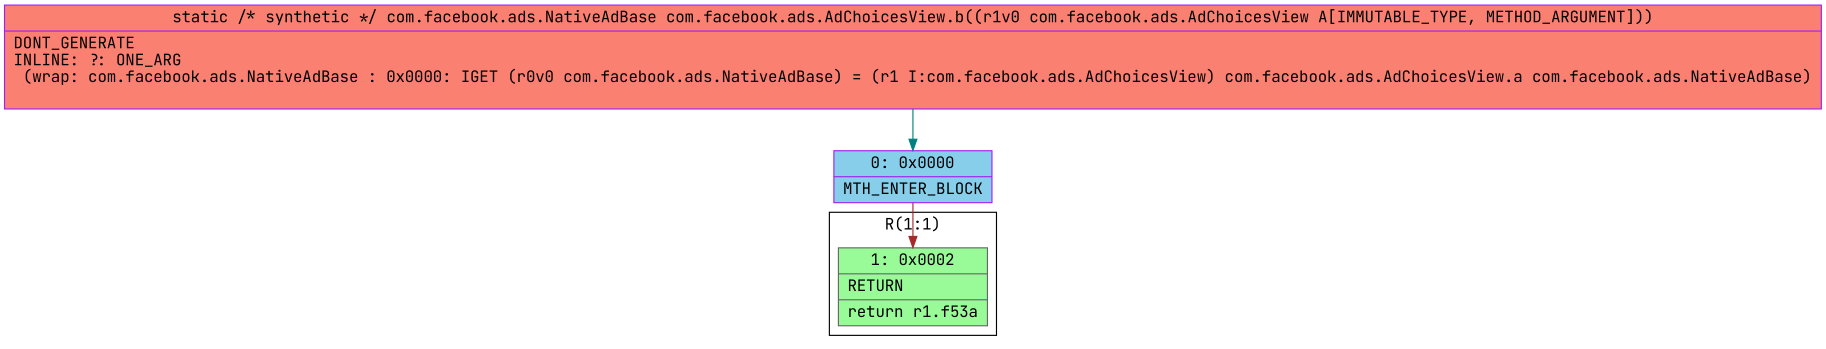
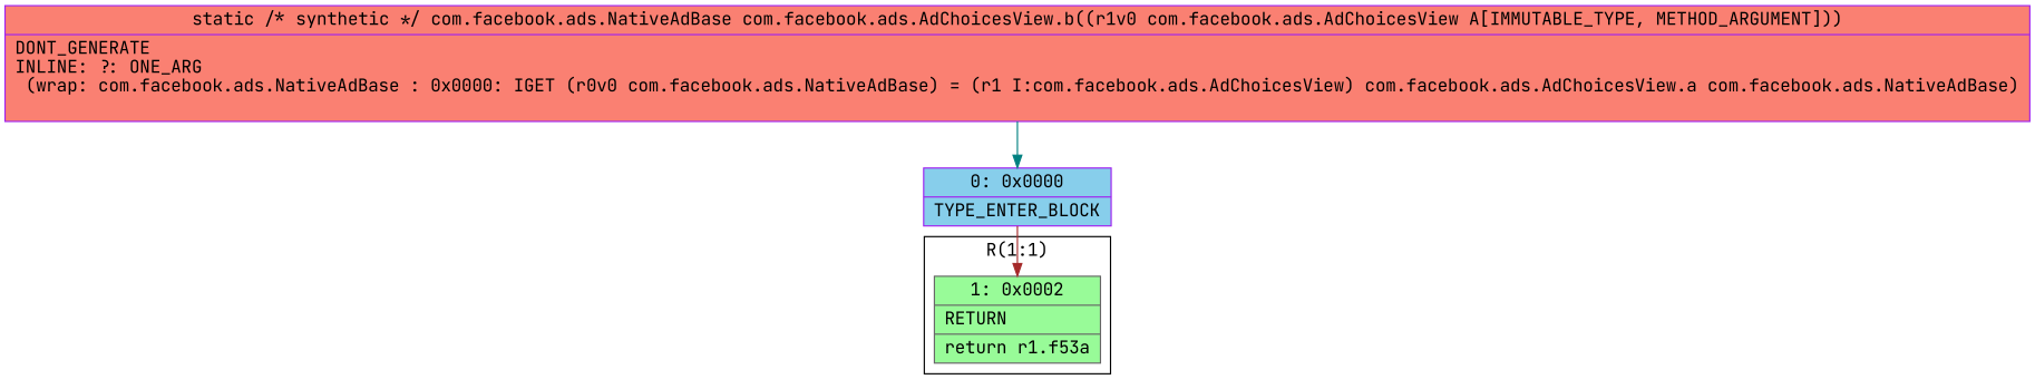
  digraph {
    fontname="JetBrains Mono"
    node [color=purple shape=record style=filled fontname="JetBrains Mono"]
    edge [fontname="JetBrains Mono"]
    n1 [color=gray40 label="{1\:\ 0x0002|RETURN\l|return r1.f53a\l}" fillcolor=palegreen]
-   n2 [label="{0\:\ 0x0000|MTH_ENTER_BLOCK\l}" fillcolor=skyblue]
+   n2 [label="{0\:\ 0x0000|TYPE_ENTER_BLOCK\l}" fillcolor=skyblue]
    n3 [label="{static \/* synthetic *\/ com.facebook.ads.NativeAdBase com.facebook.ads.AdChoicesView.b((r1v0 com.facebook.ads.AdChoicesView A[IMMUTABLE_TYPE, METHOD_ARGUMENT]))  | DONT_GENERATE\lINLINE: ?: ONE_ARG  \l  (wrap: com.facebook.ads.NativeAdBase : 0x0000: IGET  (r0v0 com.facebook.ads.NativeAdBase) = (r1 I:com.facebook.ads.AdChoicesView) com.facebook.ads.AdChoicesView.a com.facebook.ads.NativeAdBase)\l\l}" fillcolor=salmon]
    subgraph cluster_1 {
      label="R(1:1)"
      n1
    }
    n2 -> n1 [color=brown]
    n3 -> n2 [color=teal]
  }
